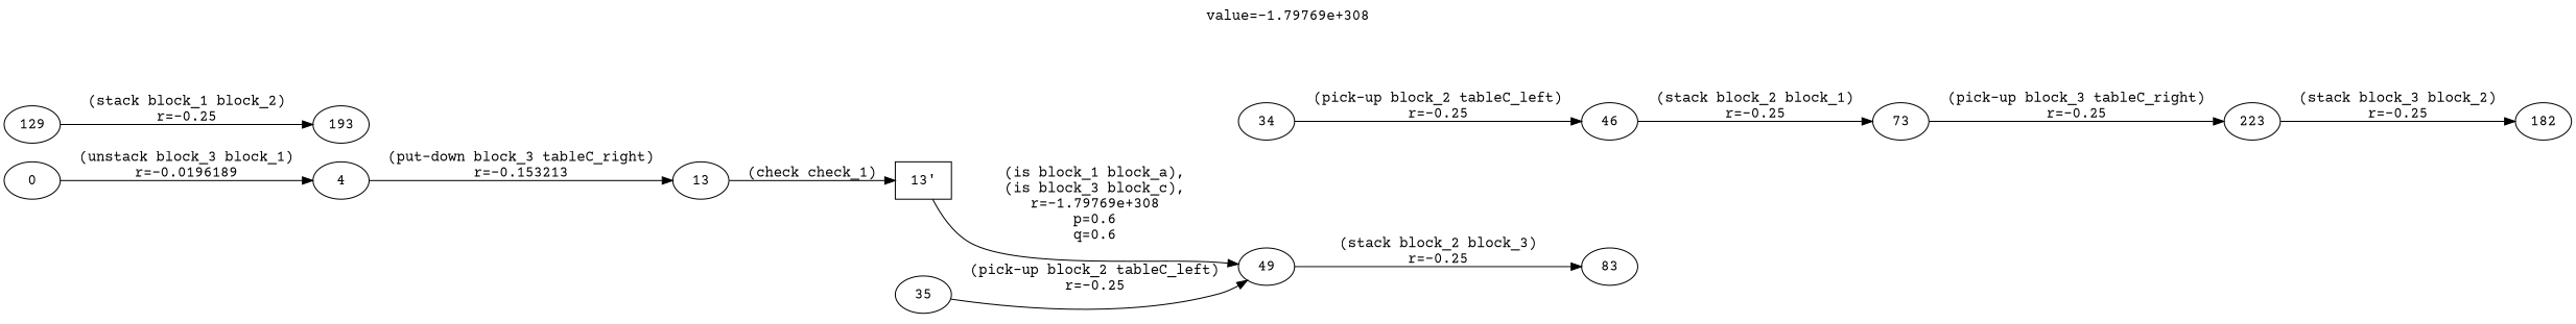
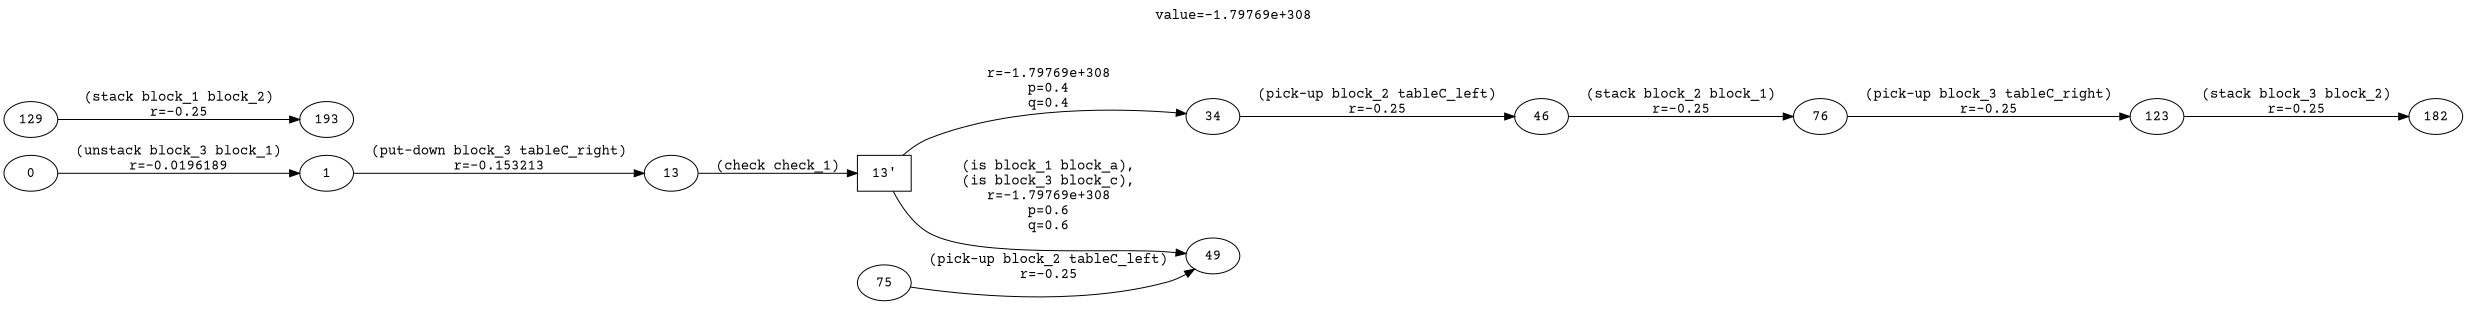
  digraph {
    fontname="Courier Prime"
    label="value=-1.79769e+308"
    labelloc=top
    rankdir=LR
    node [fontname="Courier Prime"]
    edge [fontname="Courier Prime"]
    0
-   4
+   4 [label=1]
    13
    "13'" [shape=box]
    34
    49
    46
-   35
-   76 [label=73]
-   123 [label=223]
+   35 [label=75]
+   76
+   123
    182
-   83
    129
    193
    0 -> 4 [label="(unstack block_3 block_1)\nr=-0.0196189"]
    4 -> 13 [label="(put-down block_3 tableC_right)\nr=-0.153213"]
    13 -> "13'" [label="(check check_1)"]
+   "13'" -> 34 [label="\nr=-1.79769e+308\np=0.4\nq=0.4"]
    "13'" -> 49 [label="\n(is block_1 block_a),\n(is block_3 block_c),\nr=-1.79769e+308\np=0.6\nq=0.6"]
    34 -> 46 [label="(pick-up block_2 tableC_left)\nr=-0.25"]
-   49 -> 83 [label="(stack block_2 block_3)\nr=-0.25"]
    46 -> 76 [label="(stack block_2 block_1)\nr=-0.25"]
    35 -> 49 [label="(pick-up block_2 tableC_left)\nr=-0.25"]
    76 -> 123 [label="(pick-up block_3 tableC_right)\nr=-0.25"]
    123 -> 182 [label="(stack block_3 block_2)\nr=-0.25"]
    129 -> 193 [label="(stack block_1 block_2)\nr=-0.25"]
  }
